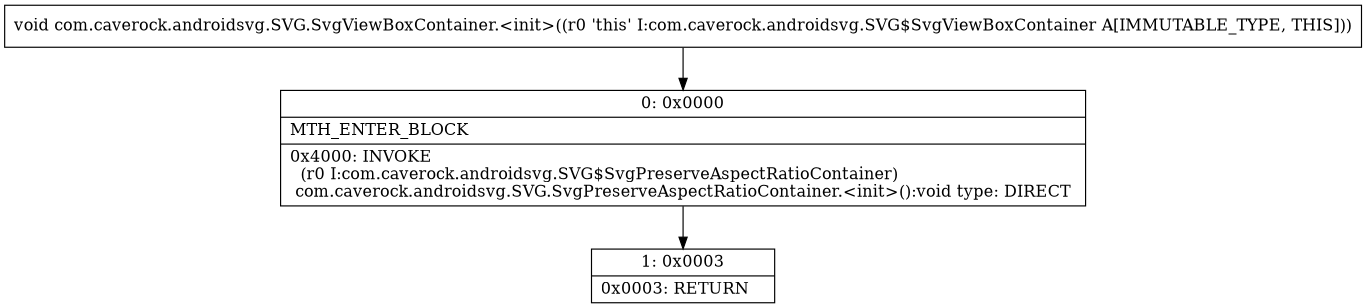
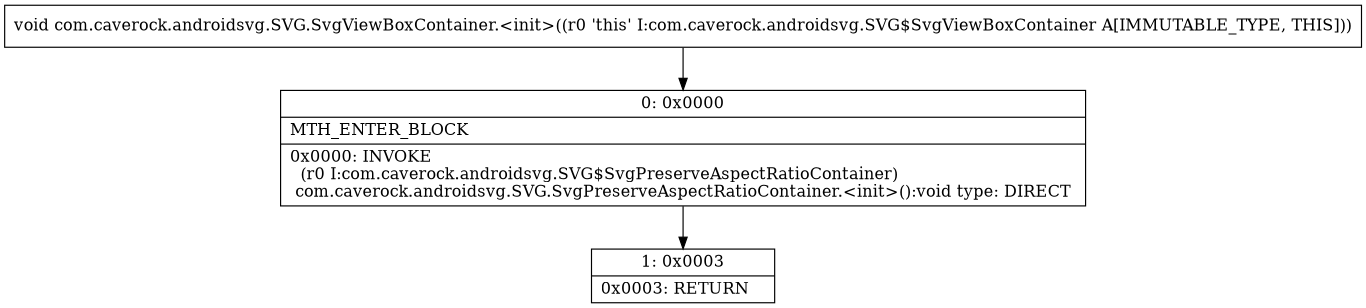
  digraph {
    node [shape=record]
-   n1 [label="{0\:\ 0x0000|MTH_ENTER_BLOCK\l|0x4000: INVOKE  \l  (r0 I:com.caverock.androidsvg.SVG$SvgPreserveAspectRatioContainer)\l com.caverock.androidsvg.SVG.SvgPreserveAspectRatioContainer.\<init\>():void type: DIRECT \l}"]
+   n1 [label="{0\:\ 0x0000|MTH_ENTER_BLOCK\l|0x0000: INVOKE  \l  (r0 I:com.caverock.androidsvg.SVG$SvgPreserveAspectRatioContainer)\l com.caverock.androidsvg.SVG.SvgPreserveAspectRatioContainer.\<init\>():void type: DIRECT \l}"]
    n2 [label="{1\:\ 0x0003|0x0003: RETURN   \l}"]
    n3 [label="{void com.caverock.androidsvg.SVG.SvgViewBoxContainer.\<init\>((r0 'this' I:com.caverock.androidsvg.SVG$SvgViewBoxContainer A[IMMUTABLE_TYPE, THIS])) }"]
    n1 -> n2
    n3 -> n1
  }
